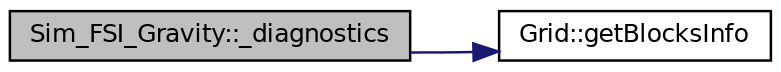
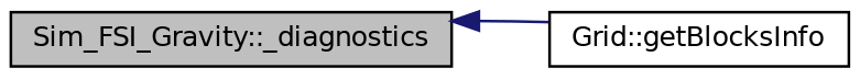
  digraph {
    rankdir=LR
    node [color=black fontname=Helvetica fontsize=10 shape=record style=filled]
    n1 [fillcolor=grey75 fontcolor=black height=0.2 label="Sim_FSI_Gravity::_diagnostics" width=0.4]
    n2 [fillcolor=white height=0.2 label="Grid::getBlocksInfo" width=0.4]
-   n1 -> n2 [color=midnightblue fontname=Helvetica fontsize=10 labelfontname=Helvetica labelfontsize=10 style=solid]
+   n2 -> n1 [color=midnightblue fontname=Helvetica fontsize=10 labelfontname=Helvetica labelfontsize=10 style=solid]
  }
